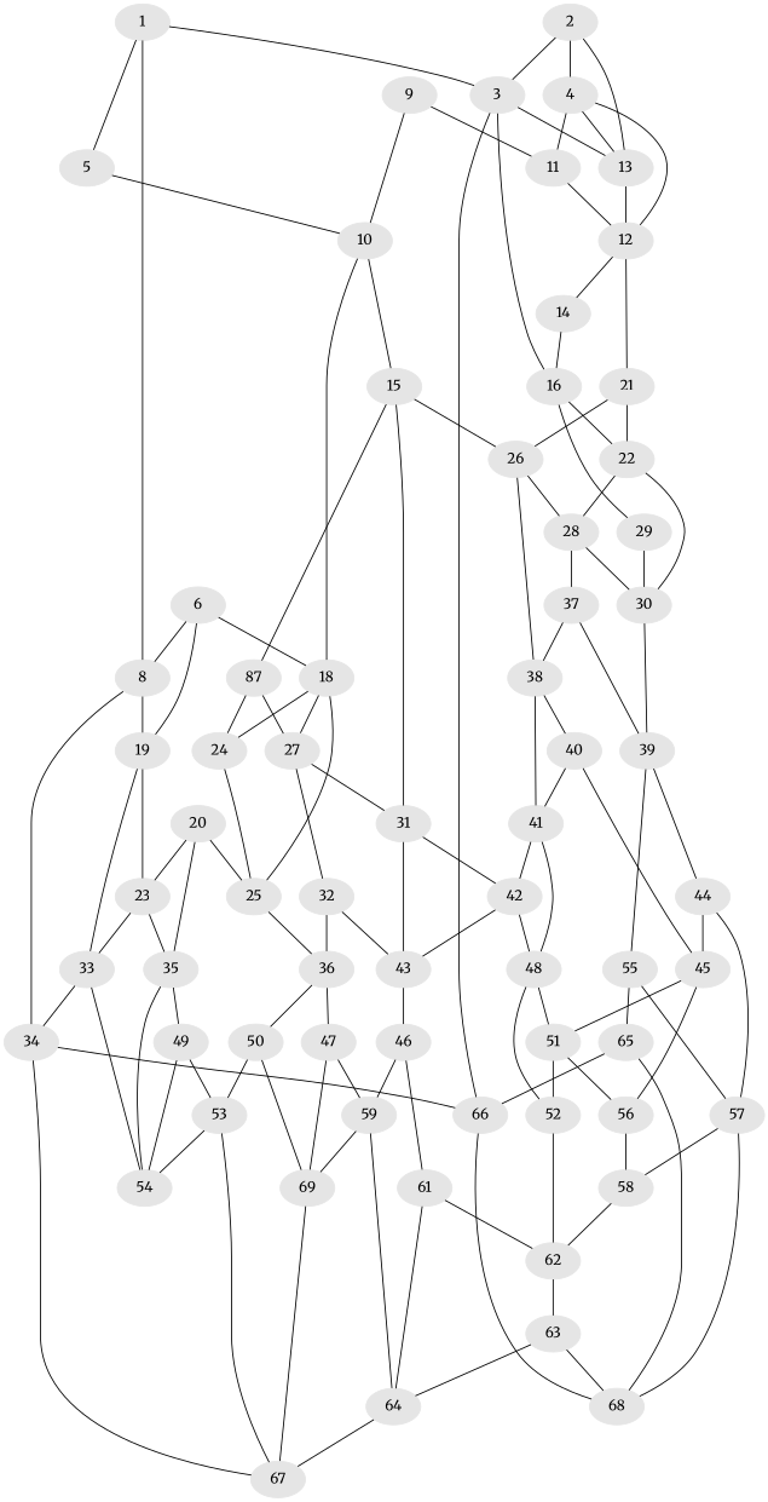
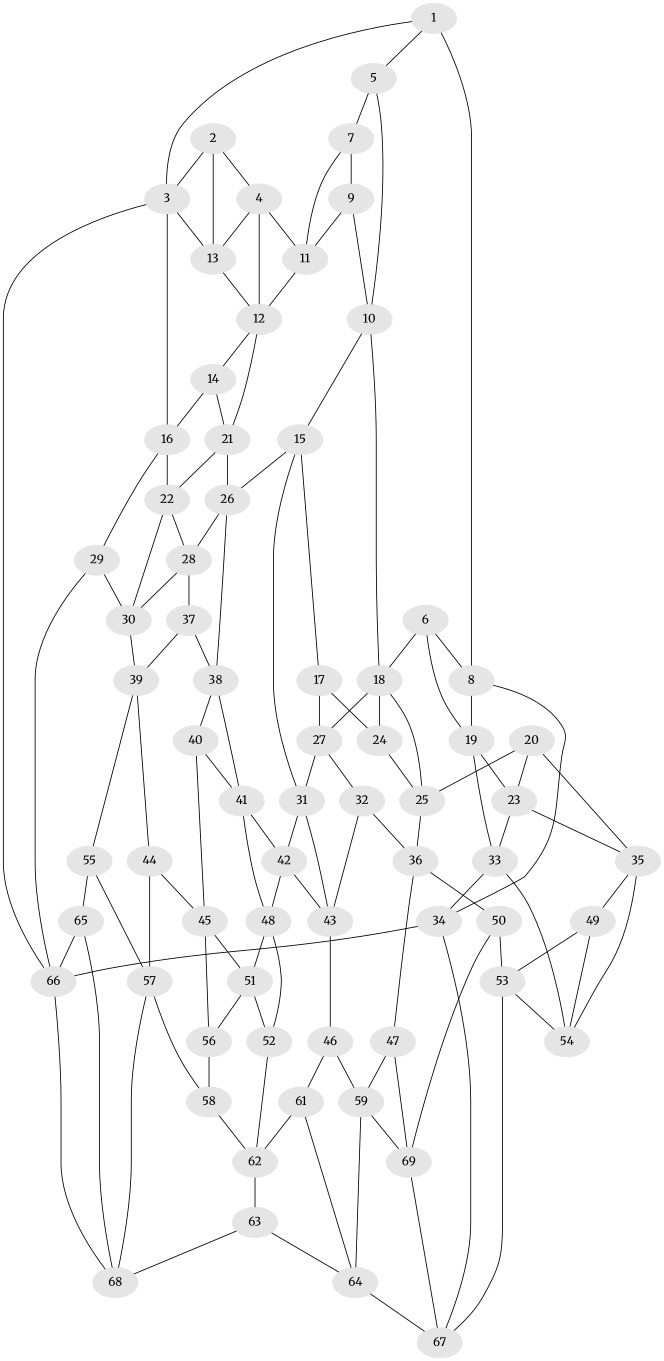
  graph {
    fontname=Merriweather
    node [color=gray90 fontname=Merriweather style=filled]
    edge [fontname=Merriweather weight=1.0]
    1
    3
    5
    8
    13
    16
    66
+   7
    10
    19
    34
    2
    4
    11
    12
    22
    29
    68
    14
    21
    9
    18
    15
    6
    24
    27
    25
    23
    33
    67
-   17 [label=87]
+   17
    26
    31
    28
    38
    42
    43
    30
    32
    36
    35
    54
    20
    49
    37
    39
    47
    50
    40
    41
    44
    55
    48
    46
    53
    59
    n57 [label=69]
    45
    57
    65
    51
    56
    52
    61
    58
    64
    62
    63
    1 -- 3
    1 -- 5
    1 -- 8 [weight=2.0]
    3 -- 13
    3 -- 16
    3 -- 66
+   5 -- 7 [weight=2.0]
    5 -- 10
    8 -- 19
    8 -- 34
    13 -- 12
    16 -- 22
    16 -- 29
    66 -- 68
+   7 -- 11
+   7 -- 9
    10 -- 18
    10 -- 15
    19 -- 23
    19 -- 33
    34 -- 66
    34 -- 67
    2 -- 3
    2 -- 13
    2 -- 4
    4 -- 13
    4 -- 11
    4 -- 12
    11 -- 12
    12 -- 14
    12 -- 21
    22 -- 28
    22 -- 30
+   29 -- 66
    29 -- 30
    14 -- 16
+   14 -- 21
    21 -- 22
    21 -- 26
    9 -- 10
    9 -- 11
    18 -- 24
    18 -- 27
    18 -- 25
    15 -- 17
    15 -- 26
    15 -- 31
    6 -- 8
    6 -- 19
    6 -- 18
    24 -- 25
    27 -- 31
    27 -- 32
    25 -- 36
    23 -- 33
    23 -- 35
    33 -- 34
    33 -- 54
    17 -- 24
    17 -- 27
    26 -- 28
    26 -- 38
    31 -- 42
    31 -- 43
    28 -- 30
    28 -- 37
    38 -- 40
    38 -- 41
    42 -- 43
    42 -- 48
    43 -- 46
    30 -- 39
    32 -- 43
    32 -- 36
    36 -- 47
    36 -- 50
    35 -- 54
    35 -- 49
    20 -- 25
    20 -- 23
    20 -- 35
    49 -- 54
    49 -- 53
    37 -- 38
    37 -- 39
    39 -- 44
    39 -- 55
    47 -- 59
    47 -- n57
    50 -- 53
    50 -- n57
    40 -- 41
    40 -- 45
    41 -- 42
    41 -- 48
    44 -- 45
    44 -- 57
    55 -- 57
    55 -- 65
    48 -- 51
    48 -- 52
    46 -- 59
    46 -- 61
    53 -- 67
    53 -- 54
    59 -- n57
    59 -- 64
    n57 -- 67
    45 -- 51
    45 -- 56
    57 -- 68
    57 -- 58
    65 -- 66 [weight=2.0]
    65 -- 68
    51 -- 56
    51 -- 52
    56 -- 58 [weight=2.0]
    52 -- 62
    61 -- 64
    61 -- 62
    58 -- 62
    64 -- 67
    62 -- 63
    63 -- 68
    63 -- 64
  }
